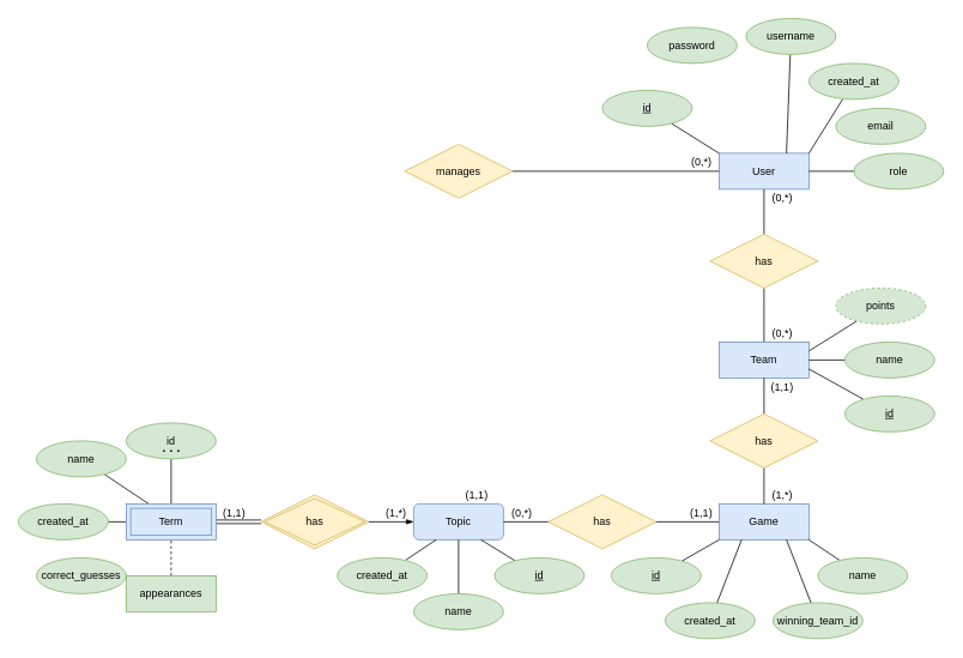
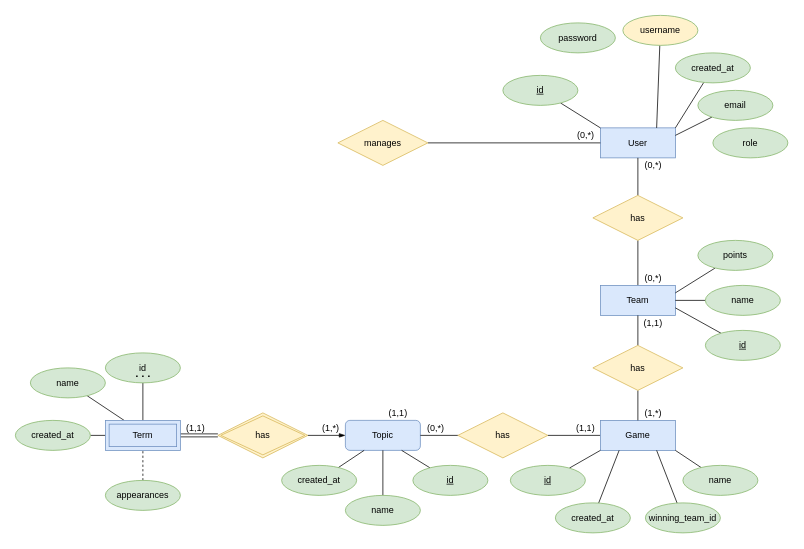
  <mxCell id="0" />
  <mxCell id="1" parent="0" />
  <mxCell id="2" value="&lt;div&gt;User&lt;/div&gt;" style="whiteSpace=wrap;html=1;align=center;fillColor=#dae8fc;strokeColor=#6c8ebf;" parent="1" vertex="1"><mxGeometry y="170" width="100" height="40" as="geometry" x="800" /></mxCell>
  <mxCell id="3" style="edgeStyle=none;rounded=0;orthogonalLoop=1;jettySize=auto;html=1;entryX=0.5;entryY=1;entryDx=0;entryDy=0;endArrow=none;endFill=0;" parent="1" source="4" target="58" edge="1"><mxGeometry relative="1" as="geometry" /></mxCell>
  <mxCell id="4" value="&lt;div&gt;Team&lt;/div&gt;" style="whiteSpace=wrap;html=1;align=center;fillColor=#dae8fc;strokeColor=#6c8ebf;" parent="1" vertex="1"><mxGeometry y="380" width="100" height="40" as="geometry" x="800" /></mxCell>
  <mxCell id="5" style="edgeStyle=none;rounded=0;orthogonalLoop=1;jettySize=auto;html=1;entryX=1;entryY=0.5;entryDx=0;entryDy=0;endArrow=none;endFill=0;" parent="1" source="6" target="53" edge="1"><mxGeometry relative="1" as="geometry" /></mxCell>
  <mxCell id="6" value="Game" style="whiteSpace=wrap;html=1;align=center;fillColor=#dae8fc;strokeColor=#6c8ebf;" parent="1" vertex="1"><mxGeometry y="560" width="100" height="40" as="geometry" x="800" /></mxCell>
  <mxCell id="7" value="Topic" style="whiteSpace=wrap;html=1;align=center;fillColor=#dae8fc;strokeColor=#6c8ebf;rounded=1;" parent="1" vertex="1"><mxGeometry x="460" y="560" width="100" height="40" as="geometry" /></mxCell>
  <mxCell id="8" style="edgeStyle=none;rounded=0;orthogonalLoop=1;jettySize=auto;html=1;entryX=0.75;entryY=0;entryDx=0;entryDy=0;endArrow=none;endFill=0;" parent="1" source="9" target="2" edge="1"><mxGeometry relative="1" as="geometry" /></mxCell>
- <mxCell id="9" value="username" style="ellipse;whiteSpace=wrap;html=1;align=center;fillColor=#d5e8d4;strokeColor=#82b366;" parent="1" vertex="1"><mxGeometry x="830" y="20" width="100" height="40" as="geometry" /></mxCell>
+ <mxCell id="9" value="username" style="ellipse;whiteSpace=wrap;html=1;align=center;fillColor=#fff2cc;strokeColor=#82b366;" parent="1" vertex="1"><mxGeometry x="830" y="20" width="100" height="40" as="geometry" /></mxCell>
  <mxCell id="10" value="password" style="ellipse;whiteSpace=wrap;html=1;align=center;fillColor=#d5e8d4;strokeColor=#82b366;" parent="1" vertex="1"><mxGeometry x="720" y="30" width="100" height="40" as="geometry" /></mxCell>
  <mxCell id="11" style="edgeStyle=none;rounded=0;orthogonalLoop=1;jettySize=auto;html=1;entryX=1;entryY=0.5;entryDx=0;entryDy=0;endArrow=none;endFill=0;" parent="1" source="12" target="4" edge="1"><mxGeometry relative="1" as="geometry" /></mxCell>
  <mxCell id="12" value="name" style="ellipse;whiteSpace=wrap;html=1;align=center;fillColor=#d5e8d4;strokeColor=#82b366;" parent="1" vertex="1"><mxGeometry x="940" y="380" width="100" height="40" as="geometry" /></mxCell>
  <mxCell id="13" style="edgeStyle=none;rounded=0;orthogonalLoop=1;jettySize=auto;html=1;entryX=1;entryY=0.25;entryDx=0;entryDy=0;startArrow=none;startFill=0;endArrow=none;endFill=0;" parent="1" source="14" target="4" edge="1"><mxGeometry relative="1" as="geometry" /></mxCell>
- <mxCell id="14" value="points" style="ellipse;whiteSpace=wrap;html=1;align=center;fillColor=#d5e8d4;strokeColor=#82b366;dashed=1;" parent="1" vertex="1"><mxGeometry x="930" y="320" width="100" height="40" as="geometry" /></mxCell>
+ <mxCell id="14" value="points" style="ellipse;whiteSpace=wrap;html=1;align=center;fillColor=#d5e8d4;strokeColor=#82b366;" parent="1" vertex="1"><mxGeometry x="930" y="320" width="100" height="40" as="geometry" /></mxCell>
  <mxCell id="15" style="edgeStyle=none;rounded=0;orthogonalLoop=1;jettySize=auto;html=1;entryX=0.5;entryY=1;entryDx=0;entryDy=0;endArrow=none;endFill=0;" parent="1" source="16" target="7" edge="1"><mxGeometry relative="1" as="geometry" /></mxCell>
  <mxCell id="16" value="name" style="ellipse;whiteSpace=wrap;html=1;align=center;fillColor=#d5e8d4;strokeColor=#82b366;" parent="1" vertex="1"><mxGeometry x="460" y="660" width="100" height="40" as="geometry" /></mxCell>
  <mxCell id="17" style="edgeStyle=none;rounded=0;orthogonalLoop=1;jettySize=auto;html=1;entryX=0;entryY=1;entryDx=0;entryDy=0;startArrow=none;startFill=0;endArrow=none;endFill=0;" parent="1" source="18" target="6" edge="1"><mxGeometry relative="1" as="geometry" /></mxCell>
  <mxCell id="18" value="&lt;u&gt;id&lt;/u&gt;" style="ellipse;whiteSpace=wrap;html=1;align=center;fillColor=#d5e8d4;strokeColor=#82b366;" parent="1" vertex="1"><mxGeometry x="680" y="620" width="100" height="40" as="geometry" /></mxCell>
  <mxCell id="19" style="edgeStyle=none;rounded=0;orthogonalLoop=1;jettySize=auto;html=1;entryX=1;entryY=1;entryDx=0;entryDy=0;startArrow=none;startFill=0;endArrow=none;endFill=0;" parent="1" source="20" target="6" edge="1"><mxGeometry relative="1" as="geometry" /></mxCell>
  <mxCell id="20" value="name" style="ellipse;whiteSpace=wrap;html=1;align=center;fillColor=#d5e8d4;strokeColor=#82b366;" parent="1" vertex="1"><mxGeometry x="910" y="620" width="100" height="40" as="geometry" /></mxCell>
  <mxCell id="21" style="edgeStyle=none;rounded=0;orthogonalLoop=1;jettySize=auto;html=1;entryX=0.25;entryY=0;entryDx=0;entryDy=0;endArrow=none;endFill=0;" parent="1" source="22" target="67" edge="1"><mxGeometry relative="1" as="geometry" /></mxCell>
  <mxCell id="22" value="name" style="ellipse;whiteSpace=wrap;html=1;align=center;fillColor=#d5e8d4;strokeColor=#82b366;" parent="1" vertex="1"><mxGeometry x="40" y="490" width="100" height="40" as="geometry" /></mxCell>
  <mxCell id="23" value="(0,*)" style="text;html=1;align=center;verticalAlign=middle;resizable=0;points=[];autosize=1;" parent="1" vertex="1"><mxGeometry x="850" y="360" width="40" height="20" as="geometry" /></mxCell>
  <mxCell id="24" value="(0,*)" style="text;html=1;align=center;verticalAlign=middle;resizable=0;points=[];autosize=1;" parent="1" vertex="1"><mxGeometry x="850" y="210" width="40" height="20" as="geometry" /></mxCell>
  <mxCell id="25" value="(1,*)" style="text;html=1;align=center;verticalAlign=middle;resizable=0;points=[];autosize=1;" parent="1" vertex="1"><mxGeometry x="850" y="540" width="40" height="20" as="geometry" /></mxCell>
  <mxCell id="26" value="(1,1)" style="text;html=1;align=center;verticalAlign=middle;resizable=0;points=[];autosize=1;" parent="1" vertex="1"><mxGeometry x="850" y="420" width="40" height="20" as="geometry" /></mxCell>
  <mxCell id="27" style="edgeStyle=none;rounded=0;orthogonalLoop=1;jettySize=auto;html=1;entryX=0;entryY=0;entryDx=0;entryDy=0;endArrow=none;endFill=0;" parent="1" source="28" target="2" edge="1"><mxGeometry relative="1" as="geometry" /></mxCell>
  <mxCell id="28" value="&lt;u&gt;id&lt;/u&gt;" style="ellipse;whiteSpace=wrap;html=1;align=center;fillColor=#d5e8d4;strokeColor=#82b366;" parent="1" vertex="1"><mxGeometry x="670" y="100" width="100" height="40" as="geometry" /></mxCell>
  <mxCell id="29" style="edgeStyle=none;rounded=0;orthogonalLoop=1;jettySize=auto;html=1;entryX=1;entryY=0;entryDx=0;entryDy=0;endArrow=none;endFill=0;" parent="1" source="30" target="2" edge="1"><mxGeometry relative="1" as="geometry" /></mxCell>
  <mxCell id="30" value="created_at" style="ellipse;whiteSpace=wrap;html=1;align=center;fillColor=#d5e8d4;strokeColor=#82b366;" parent="1" vertex="1"><mxGeometry x="900" y="70" width="100" height="40" as="geometry" /></mxCell>
+ <mxCell id="31" style="edgeStyle=none;rounded=0;orthogonalLoop=1;jettySize=auto;html=1;entryX=1;entryY=0.25;entryDx=0;entryDy=0;endArrow=none;endFill=0;" parent="1" source="32" target="2" edge="1"><mxGeometry relative="1" as="geometry" /></mxCell>
  <mxCell id="32" value="email" style="ellipse;whiteSpace=wrap;html=1;align=center;fillColor=#d5e8d4;strokeColor=#82b366;" parent="1" vertex="1"><mxGeometry x="930" y="120" width="100" height="40" as="geometry" /></mxCell>
  <mxCell id="33" value="(1,1)" style="text;html=1;align=center;verticalAlign=middle;resizable=0;points=[];autosize=1;" parent="1" vertex="1"><mxGeometry x="760" y="560" width="40" height="20" as="geometry" /></mxCell>
  <mxCell id="34" value="(0,*)" style="text;html=1;align=center;verticalAlign=middle;resizable=0;points=[];autosize=1;" parent="1" vertex="1"><mxGeometry x="560" y="560" width="40" height="20" as="geometry" /></mxCell>
  <mxCell id="35" value="(1,1)" style="text;html=1;align=center;verticalAlign=middle;resizable=0;points=[];autosize=1;" parent="1" vertex="1"><mxGeometry x="240" y="560" width="40" height="20" as="geometry" /></mxCell>
  <mxCell id="36" style="edgeStyle=none;rounded=0;orthogonalLoop=1;jettySize=auto;html=1;exitX=0.5;exitY=0;exitDx=0;exitDy=0;endArrow=none;endFill=0;fillColor=#d5e8d4;strokeColor=#82b366;" parent="1" source="32" target="32" edge="1"><mxGeometry relative="1" as="geometry" /></mxCell>
  <mxCell id="37" style="edgeStyle=orthogonalEdgeStyle;rounded=0;orthogonalLoop=1;jettySize=auto;html=1;entryX=0;entryY=0.5;entryDx=0;entryDy=0;endArrow=none;endFill=0;exitX=1;exitY=0.5;exitDx=0;exitDy=0;" parent="1" source="51" target="2" edge="1"><mxGeometry relative="1" as="geometry"><mxPoint x="640" y="190" as="sourcePoint" /></mxGeometry></mxCell>
  <mxCell id="38" value="(1,1)" style="text;html=1;align=center;verticalAlign=middle;resizable=0;points=[];autosize=1;" parent="1" vertex="1"><mxGeometry x="510" y="540" width="40" height="20" as="geometry" /></mxCell>
  <mxCell id="39" value="(0,*)" style="text;html=1;align=center;verticalAlign=middle;resizable=0;points=[];autosize=1;" parent="1" vertex="1"><mxGeometry x="760" y="170" width="40" height="20" as="geometry" /></mxCell>
  <mxCell id="40" style="edgeStyle=none;rounded=0;orthogonalLoop=1;jettySize=auto;html=1;entryX=0;entryY=0.5;entryDx=0;entryDy=0;endArrow=none;endFill=0;" parent="1" source="41" target="67" edge="1"><mxGeometry relative="1" as="geometry" /></mxCell>
  <mxCell id="41" value="created_at" style="ellipse;whiteSpace=wrap;html=1;align=center;fillColor=#d5e8d4;strokeColor=#82b366;" parent="1" vertex="1"><mxGeometry x="20" y="560" width="100" height="40" as="geometry" /></mxCell>
  <mxCell id="42" style="edgeStyle=none;rounded=0;orthogonalLoop=1;jettySize=auto;html=1;entryX=0.25;entryY=1;entryDx=0;entryDy=0;endArrow=none;endFill=0;" parent="1" source="43" target="7" edge="1"><mxGeometry relative="1" as="geometry" /></mxCell>
  <mxCell id="43" value="created_at" style="ellipse;whiteSpace=wrap;html=1;align=center;fillColor=#d5e8d4;strokeColor=#82b366;" parent="1" vertex="1"><mxGeometry x="375" y="620" width="100" height="40" as="geometry" /></mxCell>
  <mxCell id="44" style="edgeStyle=none;rounded=0;orthogonalLoop=1;jettySize=auto;html=1;entryX=0.25;entryY=1;entryDx=0;entryDy=0;endArrow=none;endFill=0;" parent="1" source="45" target="6" edge="1"><mxGeometry relative="1" as="geometry" /></mxCell>
  <mxCell id="45" value="created_at" style="ellipse;whiteSpace=wrap;html=1;align=center;fillColor=#d5e8d4;strokeColor=#82b366;" parent="1" vertex="1"><mxGeometry x="740" y="670" width="100" height="40" as="geometry" /></mxCell>
- <mxCell id="46" value="correct_guesses" style="ellipse;whiteSpace=wrap;html=1;align=center;fillColor=#d5e8d4;strokeColor=#82b366;" parent="1" vertex="1"><mxGeometry x="40" y="620" width="100" height="40" as="geometry" /></mxCell>
  <mxCell id="47" style="edgeStyle=none;rounded=0;orthogonalLoop=1;jettySize=auto;html=1;entryX=0.5;entryY=1;entryDx=0;entryDy=0;endArrow=none;endFill=0;dashed=1;" parent="1" source="48" target="67" edge="1"><mxGeometry relative="1" as="geometry" /></mxCell>
- <mxCell id="48" value="appearances" style="whiteSpace=wrap;html=1;align=center;fillColor=#d5e8d4;strokeColor=#82b366;rounded=0;" parent="1" vertex="1"><mxGeometry x="140" y="640" width="100" height="40" as="geometry" /></mxCell>
+ <mxCell id="48" value="appearances" style="ellipse;whiteSpace=wrap;html=1;align=center;fillColor=#d5e8d4;strokeColor=#82b366;" parent="1" vertex="1"><mxGeometry x="140" y="640" width="100" height="40" as="geometry" /></mxCell>
  <mxCell id="49" style="edgeStyle=none;rounded=0;orthogonalLoop=1;jettySize=auto;html=1;entryX=0;entryY=0.5;entryDx=0;entryDy=0;endArrow=blockThin;endFill=1;" parent="1" source="50" target="7" edge="1"><mxGeometry relative="1" as="geometry" /></mxCell>
  <mxCell id="50" value="has" style="shape=rhombus;perimeter=rhombusPerimeter;whiteSpace=wrap;html=1;align=center;fillColor=#fff2cc;strokeColor=#d6b656;double=1;" parent="1" vertex="1"><mxGeometry x="290" y="550" width="120" height="60" as="geometry" /></mxCell>
  <mxCell id="51" value="manages" style="shape=rhombus;perimeter=rhombusPerimeter;whiteSpace=wrap;html=1;align=center;fillColor=#fff2cc;strokeColor=#d6b656;" parent="1" vertex="1"><mxGeometry x="450" y="160" width="120" height="60" as="geometry" /></mxCell>
  <mxCell id="52" style="edgeStyle=none;rounded=0;orthogonalLoop=1;jettySize=auto;html=1;entryX=1;entryY=0.5;entryDx=0;entryDy=0;endArrow=none;endFill=0;" parent="1" source="53" target="7" edge="1"><mxGeometry relative="1" as="geometry" /></mxCell>
  <mxCell id="53" value="has" style="shape=rhombus;perimeter=rhombusPerimeter;whiteSpace=wrap;html=1;align=center;fillColor=#fff2cc;strokeColor=#d6b656;" parent="1" vertex="1"><mxGeometry x="610" y="550" width="120" height="60" as="geometry" /></mxCell>
  <mxCell id="54" style="edgeStyle=none;rounded=0;orthogonalLoop=1;jettySize=auto;html=1;entryX=0.5;entryY=0;entryDx=0;entryDy=0;endArrow=none;endFill=0;" parent="1" source="56" target="6" edge="1"><mxGeometry relative="1" as="geometry" /></mxCell>
  <mxCell id="55" style="edgeStyle=none;rounded=0;orthogonalLoop=1;jettySize=auto;html=1;entryX=0.5;entryY=1;entryDx=0;entryDy=0;endArrow=none;endFill=0;" parent="1" source="56" target="4" edge="1"><mxGeometry relative="1" as="geometry" /></mxCell>
  <mxCell id="56" value="has" style="shape=rhombus;perimeter=rhombusPerimeter;whiteSpace=wrap;html=1;align=center;fillColor=#fff2cc;strokeColor=#d6b656;" parent="1" vertex="1"><mxGeometry x="790" y="460" width="120" height="60" as="geometry" /></mxCell>
  <mxCell id="57" style="edgeStyle=none;rounded=0;orthogonalLoop=1;jettySize=auto;html=1;entryX=0.5;entryY=1;entryDx=0;entryDy=0;endArrow=none;endFill=0;" parent="1" source="58" target="2" edge="1"><mxGeometry relative="1" as="geometry" /></mxCell>
  <mxCell id="58" value="has" style="shape=rhombus;perimeter=rhombusPerimeter;whiteSpace=wrap;html=1;align=center;fillColor=#fff2cc;strokeColor=#d6b656;" parent="1" vertex="1"><mxGeometry x="790" y="260" width="120" height="60" as="geometry" /></mxCell>
  <mxCell id="59" style="edgeStyle=none;rounded=0;orthogonalLoop=1;jettySize=auto;html=1;exitX=0.5;exitY=1;exitDx=0;exitDy=0;startArrow=none;startFill=0;endArrow=none;endFill=0;" parent="1" edge="1"><mxGeometry relative="1" as="geometry"><mxPoint x="980" y="420" as="sourcePoint" /><mxPoint x="980" y="420" as="targetPoint" /></mxGeometry></mxCell>
  <mxCell id="60" style="edgeStyle=none;rounded=0;orthogonalLoop=1;jettySize=auto;html=1;entryX=1;entryY=0.75;entryDx=0;entryDy=0;startArrow=none;startFill=0;endArrow=none;endFill=0;" parent="1" source="61" target="4" edge="1"><mxGeometry relative="1" as="geometry" /></mxCell>
  <mxCell id="61" value="&lt;u&gt;id&lt;/u&gt;" style="ellipse;whiteSpace=wrap;html=1;align=center;fillColor=#d5e8d4;strokeColor=#82b366;" parent="1" vertex="1"><mxGeometry x="940" y="440" width="100" height="40" as="geometry" /></mxCell>
  <mxCell id="62" style="edgeStyle=none;rounded=0;orthogonalLoop=1;jettySize=auto;html=1;entryX=0.75;entryY=1;entryDx=0;entryDy=0;startArrow=none;startFill=0;endArrow=none;endFill=0;" parent="1" source="63" target="7" edge="1"><mxGeometry relative="1" as="geometry" /></mxCell>
  <mxCell id="63" value="&lt;u&gt;id&lt;/u&gt;" style="ellipse;whiteSpace=wrap;html=1;align=center;fillColor=#d5e8d4;strokeColor=#82b366;" parent="1" vertex="1"><mxGeometry x="550" y="620" width="100" height="40" as="geometry" /></mxCell>
  <mxCell id="64" style="edgeStyle=none;rounded=0;orthogonalLoop=1;jettySize=auto;html=1;entryX=0.5;entryY=0;entryDx=0;entryDy=0;endArrow=none;endFill=0;" parent="1" source="65" target="67" edge="1"><mxGeometry relative="1" as="geometry" /></mxCell>
  <mxCell id="65" value="&lt;span&gt;id&lt;/span&gt;" style="ellipse;whiteSpace=wrap;html=1;align=center;fillColor=#d5e8d4;strokeColor=#82b366;fontStyle=0" parent="1" vertex="1"><mxGeometry x="140" y="470" width="100" height="40" as="geometry" /></mxCell>
  <mxCell id="66" style="edgeStyle=orthogonalEdgeStyle;rounded=0;orthogonalLoop=1;jettySize=auto;html=1;entryX=0;entryY=0.5;entryDx=0;entryDy=0;endArrow=none;endFill=0;shape=link;" parent="1" source="67" target="50" edge="1"><mxGeometry relative="1" as="geometry" /></mxCell>
  <mxCell id="67" value="Term" style="shape=ext;margin=3;double=1;whiteSpace=wrap;html=1;align=center;fillColor=#dae8fc;strokeColor=#6c8ebf;" parent="1" vertex="1"><mxGeometry x="140" y="560" width="100" height="40" as="geometry" /></mxCell>
- <mxCell id="68" style="edgeStyle=orthogonalEdgeStyle;rounded=0;orthogonalLoop=1;jettySize=auto;html=1;entryX=1;entryY=0.5;entryDx=0;entryDy=0;endArrow=none;endFill=0;" parent="1" source="69" target="2" edge="1"><mxGeometry relative="1" as="geometry" /></mxCell>
  <mxCell id="69" value="role" style="ellipse;whiteSpace=wrap;html=1;align=center;fillColor=#d5e8d4;strokeColor=#82b366;" parent="1" vertex="1"><mxGeometry x="950" y="170" width="100" height="40" as="geometry" /></mxCell>
  <mxCell id="70" style="edgeStyle=none;rounded=0;orthogonalLoop=1;jettySize=auto;html=1;entryX=0.75;entryY=1;entryDx=0;entryDy=0;endArrow=none;endFill=0;" parent="1" source="71" target="6" edge="1"><mxGeometry relative="1" as="geometry" /></mxCell>
  <mxCell id="71" value="winning_team_id" style="ellipse;whiteSpace=wrap;html=1;align=center;fillColor=#d5e8d4;strokeColor=#82b366;" parent="1" vertex="1"><mxGeometry x="860" y="670" width="100" height="40" as="geometry" /></mxCell>
  <mxCell id="72" value="(1,*)" style="text;html=1;align=center;verticalAlign=middle;resizable=0;points=[];autosize=1;" parent="1" vertex="1"><mxGeometry x="420" y="560" width="40" height="20" as="geometry" /></mxCell>
  <mxCell id="73" value="" style="endArrow=none;dashed=1;html=1;dashPattern=1 3;strokeWidth=2;" parent="1" edge="1"><mxGeometry width="50" height="50" relative="1" as="geometry"><mxPoint x="199" y="501" as="sourcePoint" /><mxPoint x="179" y="501" as="targetPoint" /></mxGeometry></mxCell>
